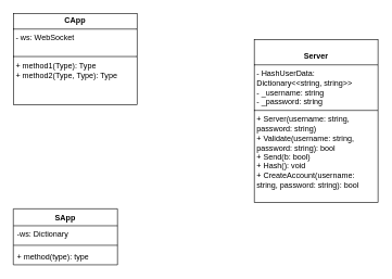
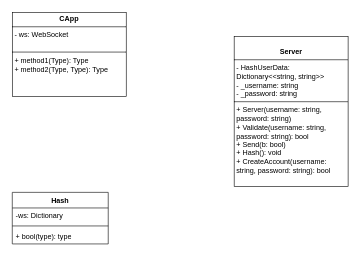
  <mxCell id="0" />
  <mxCell id="1" parent="0" />
  <mxCell id="2" value="&lt;p style=&quot;margin:0px;margin-top:4px;text-align:center;&quot;&gt;&lt;b&gt;CApp&lt;/b&gt;&lt;/p&gt;&lt;hr size=&quot;1&quot; style=&quot;border-style:solid;&quot;&gt;&lt;p style=&quot;margin:0px;margin-left:4px;&quot;&gt;- ws: WebSocket&lt;/p&gt;&lt;p style=&quot;margin:0px;margin-left:4px;&quot;&gt;&lt;br&gt;&lt;/p&gt;&lt;hr size=&quot;1&quot; style=&quot;border-style:solid;&quot;&gt;&lt;p style=&quot;margin:0px;margin-left:4px;&quot;&gt;+ method1(Type): Type&lt;br&gt;+ method2(Type, Type): Type&lt;/p&gt;" style="verticalAlign=top;align=left;overflow=fill;html=1;whiteSpace=wrap;" vertex="1" parent="1"><mxGeometry x="20" y="20" width="190" height="140" as="geometry" /></mxCell>
  <mxCell id="3" value="&lt;p style=&quot;margin:0px;margin-top:4px;text-align:center;&quot;&gt;&lt;br&gt;&lt;b&gt;Server&lt;/b&gt;&lt;/p&gt;&lt;hr size=&quot;1&quot; style=&quot;border-style:solid;&quot;&gt;&lt;p style=&quot;margin:0px;margin-left:4px;&quot;&gt;- HashUserData: Dictionary&amp;lt;&amp;lt;string, string&amp;gt;&amp;gt;&lt;br&gt;- _username: string&lt;/p&gt;&lt;p style=&quot;margin:0px;margin-left:4px;&quot;&gt;- _password: string&lt;/p&gt;&lt;hr size=&quot;1&quot; style=&quot;border-style:solid;&quot;&gt;&lt;p style=&quot;margin:0px;margin-left:4px;&quot;&gt;+ Server(username: string, password: string)&lt;/p&gt;&lt;p style=&quot;margin:0px;margin-left:4px;&quot;&gt;+ Validate(username: string, password: string): bool&lt;/p&gt;&lt;p style=&quot;margin:0px;margin-left:4px;&quot;&gt;+ Send(b: bool)&lt;br&gt;+ Hash(): void&lt;/p&gt;&lt;p style=&quot;margin:0px;margin-left:4px;&quot;&gt;+ CreateAccount(username: string, password: string): bool&lt;/p&gt;" style="verticalAlign=top;align=left;overflow=fill;html=1;whiteSpace=wrap;" vertex="1" parent="1"><mxGeometry x="390" y="60" width="190" height="250" as="geometry" /></mxCell>
- <mxCell id="4" value="SApp" style="swimlane;fontStyle=1;align=center;verticalAlign=top;childLayout=stackLayout;horizontal=1;startSize=26;horizontalStack=0;resizeParent=1;resizeParentMax=0;resizeLast=0;collapsible=1;marginBottom=0;whiteSpace=wrap;html=1;" vertex="1" parent="1"><mxGeometry x="20" y="320" width="160" height="86" as="geometry" /></mxCell>
+ <mxCell id="4" value="Hash" style="swimlane;fontStyle=1;align=center;verticalAlign=top;childLayout=stackLayout;horizontal=1;startSize=26;horizontalStack=0;resizeParent=1;resizeParentMax=0;resizeLast=0;collapsible=1;marginBottom=0;whiteSpace=wrap;html=1;" vertex="1" parent="1"><mxGeometry x="20" y="320" width="160" height="86" as="geometry" /></mxCell>
  <mxCell id="5" value="-ws: Dictionary" style="text;strokeColor=none;fillColor=none;align=left;verticalAlign=top;spacingLeft=4;spacingRight=4;overflow=hidden;rotatable=0;points=[[0,0.5],[1,0.5]];portConstraint=eastwest;whiteSpace=wrap;html=1;" vertex="1" parent="4"><mxGeometry y="26" width="160" height="26" as="geometry" /></mxCell>
  <mxCell id="6" value="" style="line;strokeWidth=1;fillColor=none;align=left;verticalAlign=middle;spacingTop=-1;spacingLeft=3;spacingRight=3;rotatable=0;labelPosition=right;points=[];portConstraint=eastwest;strokeColor=inherit;" vertex="1" parent="4"><mxGeometry y="52" width="160" height="8" as="geometry" /></mxCell>
- <mxCell id="7" value="+ method(type): type" style="text;strokeColor=none;fillColor=none;align=left;verticalAlign=top;spacingLeft=4;spacingRight=4;overflow=hidden;rotatable=0;points=[[0,0.5],[1,0.5]];portConstraint=eastwest;whiteSpace=wrap;html=1;" vertex="1" parent="4"><mxGeometry y="60" width="160" height="26" as="geometry" /></mxCell>
+ <mxCell id="7" value="+ bool(type): type" style="text;strokeColor=none;fillColor=none;align=left;verticalAlign=top;spacingLeft=4;spacingRight=4;overflow=hidden;rotatable=0;points=[[0,0.5],[1,0.5]];portConstraint=eastwest;whiteSpace=wrap;html=1;" vertex="1" parent="4"><mxGeometry y="60" width="160" height="26" as="geometry" /></mxCell>
